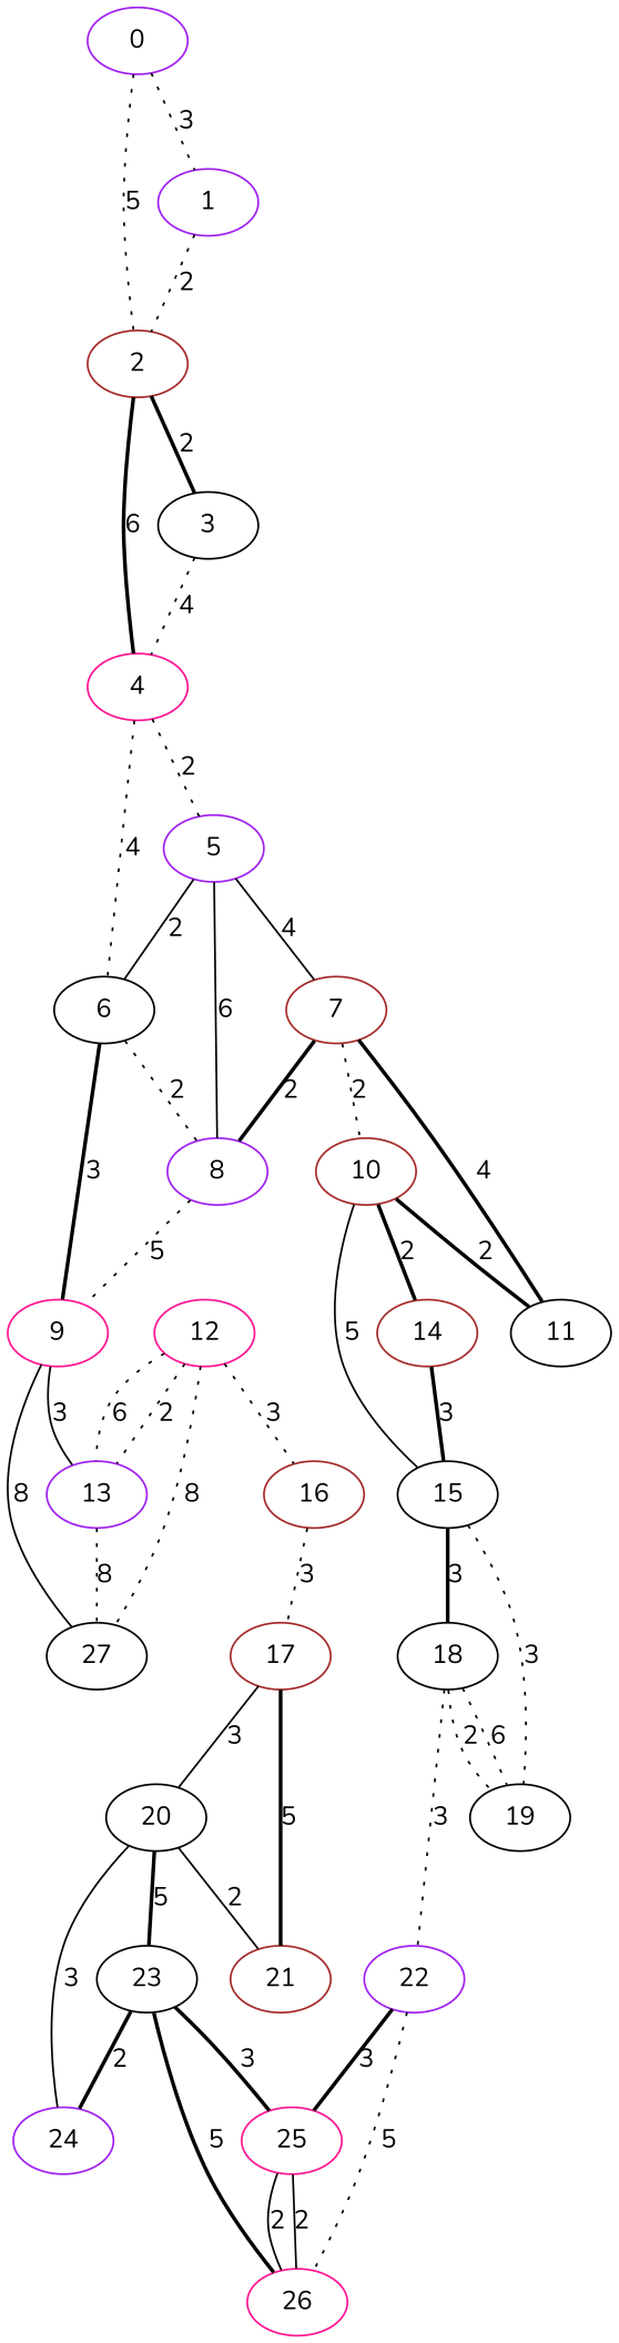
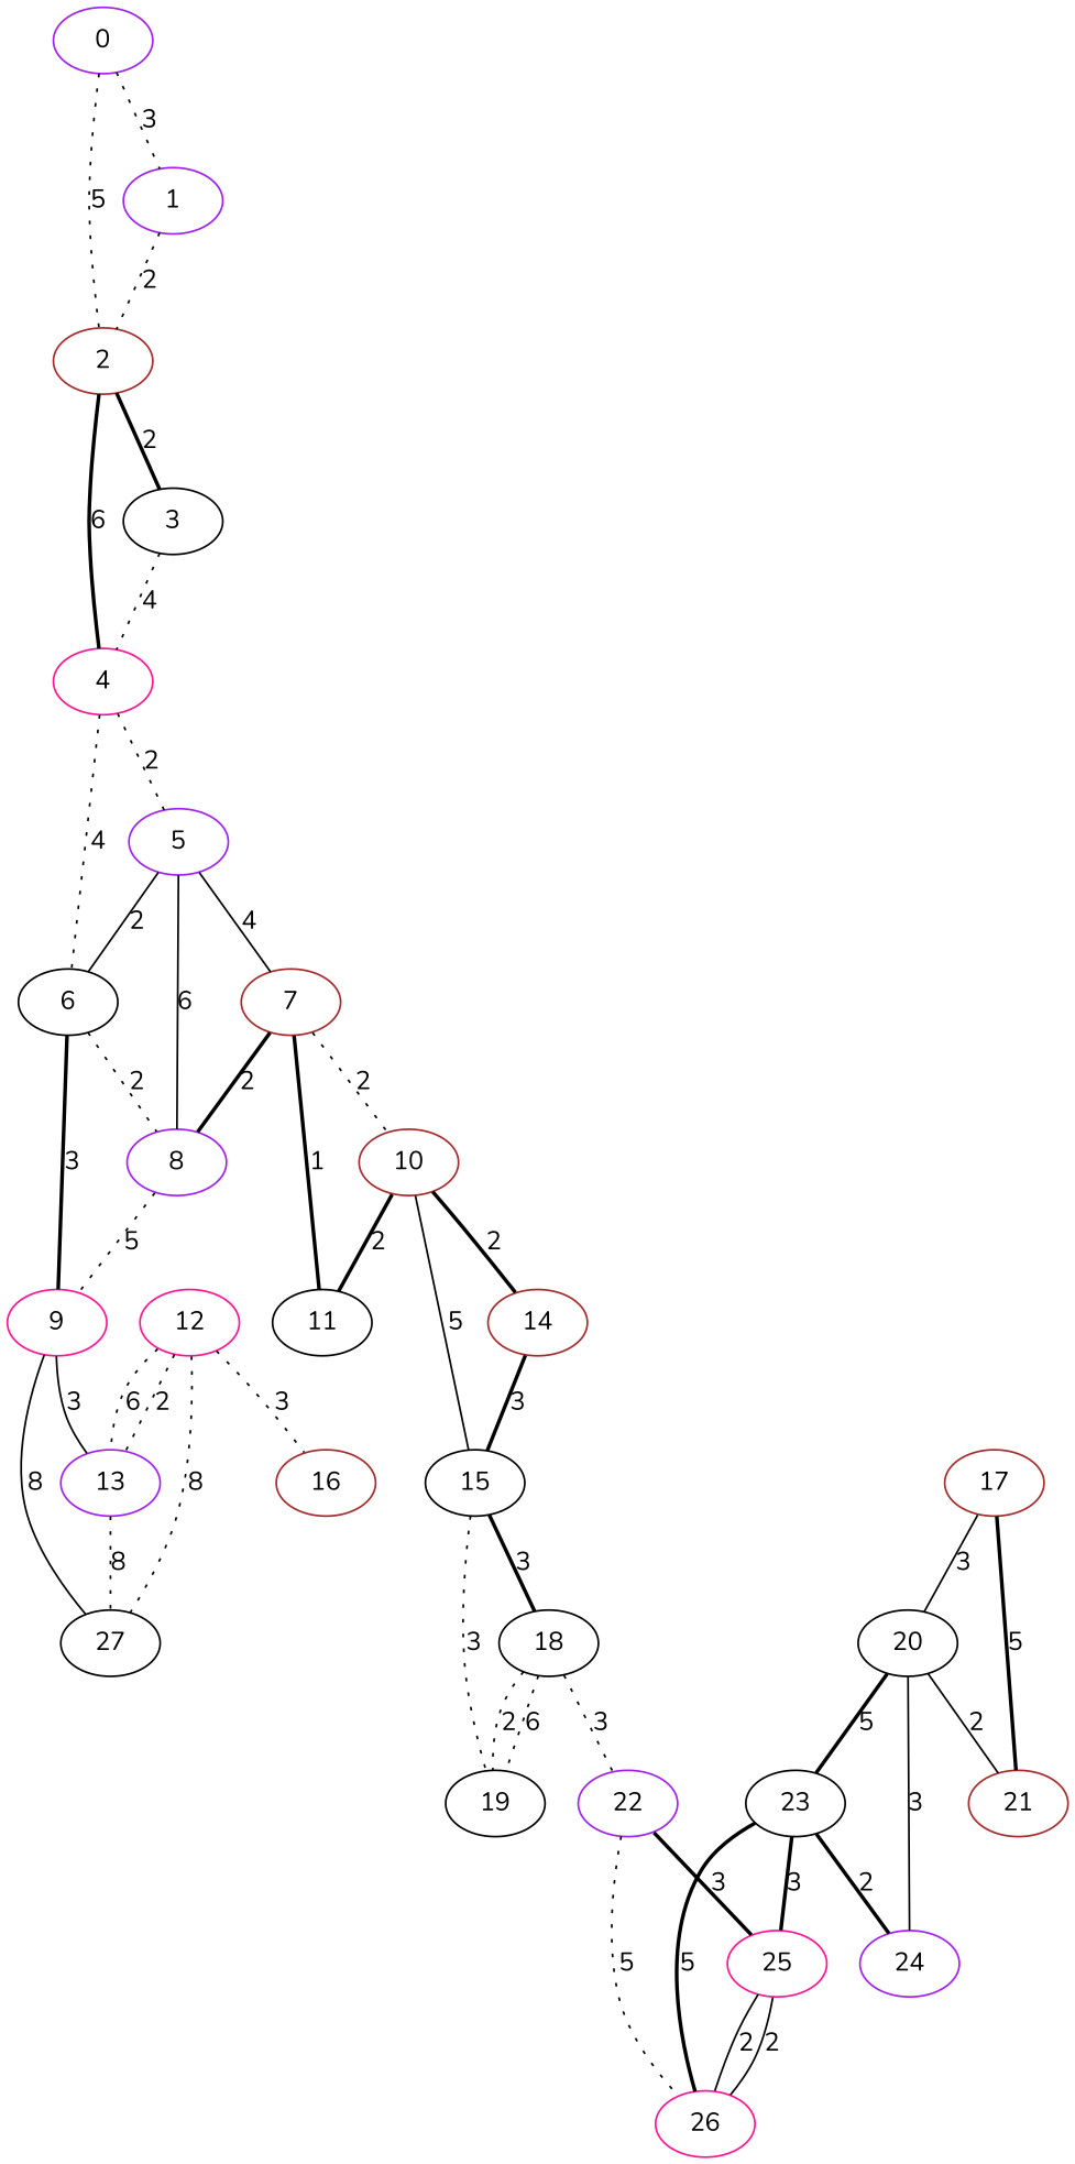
  graph {
    fontname=Nunito
    node [color=black fontname=Nunito weight=1]
    edge [fontname=Nunito style=dotted]
    0 [color=purple]
    1 [color=purple]
    2 [color=brown]
    3
    4 [color=deeppink]
    5 [color=purple]
    6
    7 [color=brown]
    8 [color=purple]
    9 [color=deeppink]
    10 [color=brown]
    11
    13 [color=purple]
    27 [weight=4]
    14 [color=brown]
    15
    12 [color=deeppink]
    16 [color=brown]
    18
    19
    17 [color=brown]
    22 [color=purple]
    20
    21 [color=brown]
    23
    24 [color=purple]
    25 [color=deeppink]
    26 [color=deeppink]
    0 -- 1 [label=3]
    0 -- 2 [label=5]
    1 -- 2 [label=2]
    2 -- 3 [label=2 style=bold]
    2 -- 4 [label=6 style=bold]
    3 -- 4 [label=4]
    4 -- 5 [label=2]
    4 -- 6 [label=4]
    5 -- 6 [label=2 style=solid]
    5 -- 7 [label=4 style=solid]
    5 -- 8 [label=6 style=solid]
    6 -- 8 [label=2]
    6 -- 9 [label=3 style=bold]
    7 -- 8 [label=2 style=bold]
    7 -- 10 [label=2]
-   7 -- 11 [label=4 style=bold]
+   7 -- 11 [label=1 style=bold]
    8 -- 9 [label=5]
    9 -- 13 [label=3 style=solid]
    9 -- 27 [label=8 style=solid]
    10 -- 11 [label=2 style=bold]
    10 -- 14 [label=2 style=bold]
    10 -- 15 [label=5 style=solid]
    13 -- 27 [label=8]
    14 -- 15 [label=3 style=bold]
    15 -- 18 [label=3 style=bold]
    15 -- 19 [label=3]
    12 -- 13 [label=6]
    12 -- 13 [label=2]
    12 -- 27 [label=8]
    12 -- 16 [label=3]
-   16 -- 17 [label=3]
    18 -- 19 [label=2]
    18 -- 19 [label=6]
    18 -- 22 [label=3]
    17 -- 20 [label=3 style=solid]
    17 -- 21 [label=5 style=bold]
    22 -- 25 [label=3 style=bold]
    22 -- 26 [label=5]
    20 -- 21 [label=2 style=solid]
    20 -- 23 [label=5 style=bold]
    20 -- 24 [label=3 style=solid]
    23 -- 24 [label=2 style=bold]
    23 -- 25 [label=3 style=bold]
    23 -- 26 [label=5 style=bold]
    25 -- 26 [label=2 style=solid]
    25 -- 26 [label=2 style=solid]
  }
